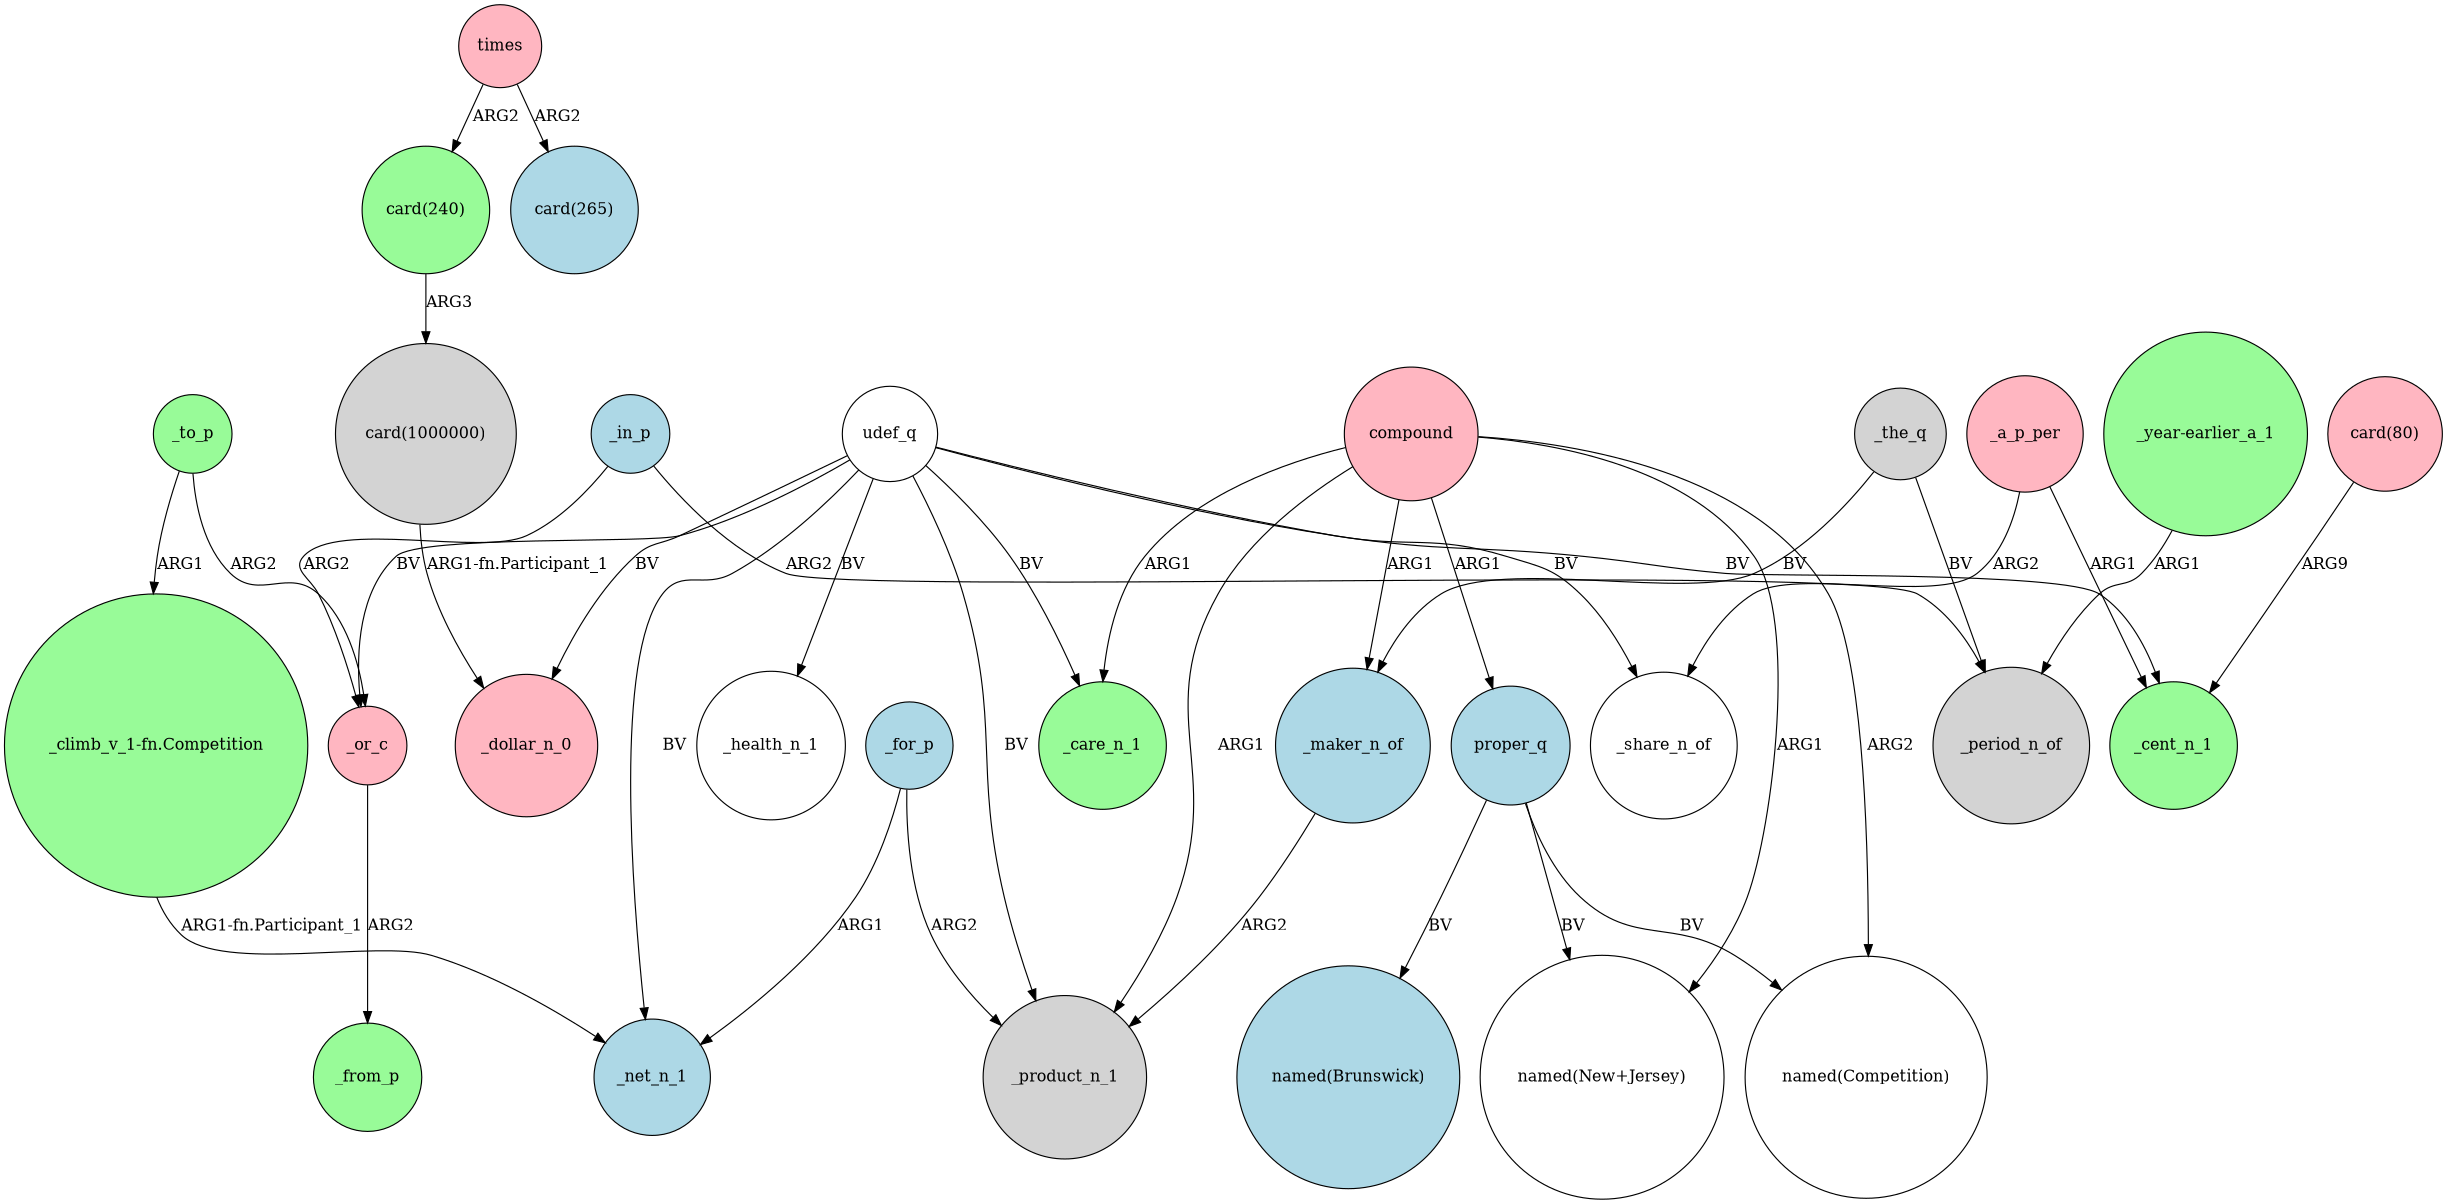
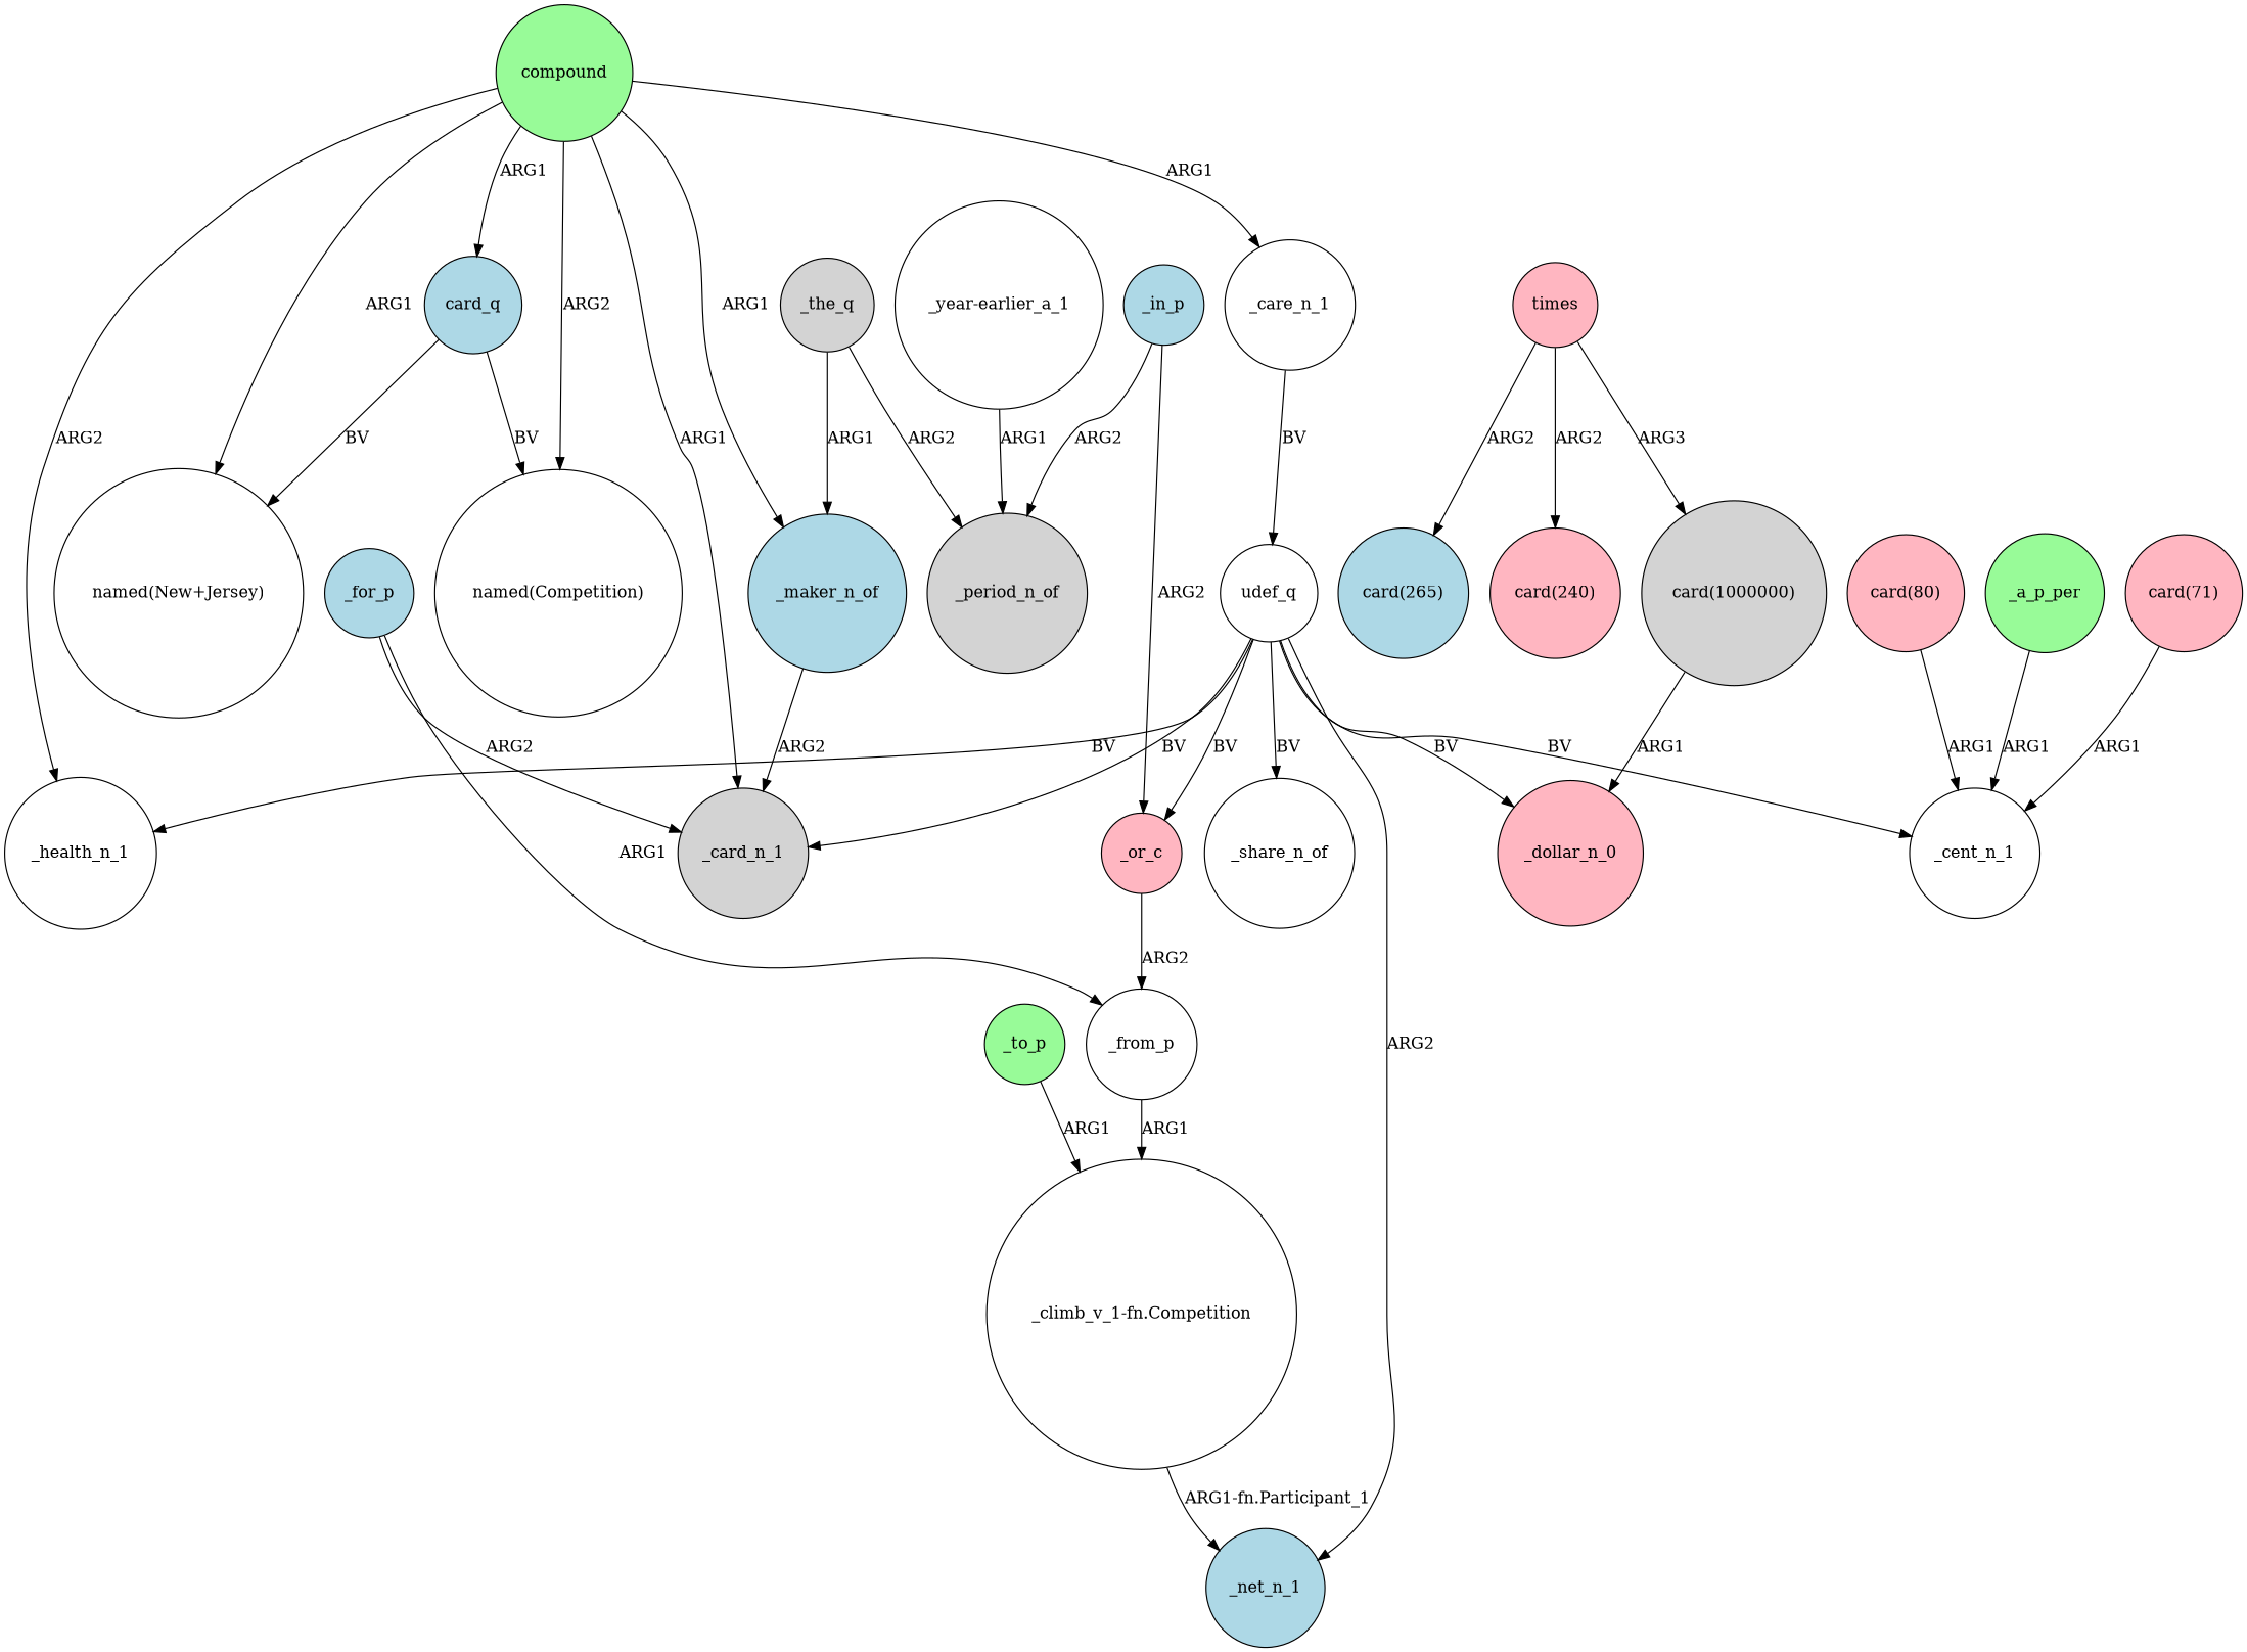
  digraph {
    node [fillcolor=white shape=circle style=filled]
    udef_q
    _health_n_1
    _or_c [fillcolor=lightpink]
-   _cent_n_1 [fillcolor=palegreen]
-   _care_n_1 [fillcolor=palegreen]
+   _cent_n_1
+   _care_n_1
    _net_n_1 [fillcolor=lightblue]
-   _product_n_1 [fillcolor=lightgrey]
+   _product_n_1 [fillcolor=lightgrey label=_card_n_1]
    _share_n_of
    n9 [fillcolor=lightpink label=_dollar_n_0]
-   _from_p [fillcolor=palegreen]
+   _from_p
    _to_p [fillcolor=palegreen]
-   "_climb_v_1-fn.Competition" [fillcolor=palegreen]
-   proper_q [fillcolor=lightblue]
+   "_climb_v_1-fn.Competition"
+   proper_q [fillcolor=lightblue label=card_q]
    "named(New+Jersey)"
    n15 [label="named(Competition)"]
-   "named(Brunswick)" [fillcolor=lightblue]
    "card(80)" [fillcolor=lightpink]
    _in_p [fillcolor=lightblue]
    _period_n_of [fillcolor=lightgrey]
-   _a_p_per [fillcolor=lightpink]
-   compound [fillcolor=lightpink]
+   _a_p_per [fillcolor=palegreen]
+   compound [fillcolor=palegreen]
    _maker_n_of [fillcolor=lightblue]
-   "_year-earlier_a_1" [fillcolor=palegreen]
+   "_year-earlier_a_1"
    _for_p [fillcolor=lightblue]
    times [fillcolor=lightpink]
    "card(1000000)" [fillcolor=lightgrey]
-   "card(240)" [fillcolor=palegreen]
+   "card(240)" [fillcolor=lightpink]
    "card(265)" [fillcolor=lightblue]
+   "card(71)" [fillcolor=lightpink]
    _the_q [fillcolor=lightgrey]
    udef_q -> _health_n_1 [label=BV]
    udef_q -> _or_c [label=BV]
    udef_q -> _cent_n_1 [label=BV]
-   udef_q -> _care_n_1 [label=BV]
-   udef_q -> _net_n_1 [label=BV]
+   _care_n_1 -> udef_q [label=BV]
+   udef_q -> _net_n_1 [label=ARG2]
    udef_q -> _product_n_1 [label=BV]
    udef_q -> _share_n_of [label=BV]
    udef_q -> n9 [label=BV]
    _or_c -> _from_p [label=ARG2]
-   _to_p -> _or_c [label=ARG2]
+   _from_p -> "_climb_v_1-fn.Competition" [label=ARG1]
    _to_p -> "_climb_v_1-fn.Competition" [label=ARG1]
    "_climb_v_1-fn.Competition" -> _net_n_1 [label="ARG1-fn.Participant_1"]
    proper_q -> "named(New+Jersey)" [label=BV]
    proper_q -> n15 [label=BV]
-   proper_q -> "named(Brunswick)" [label=BV]
-   "card(80)" -> _cent_n_1 [label=ARG9]
+   "card(80)" -> _cent_n_1 [label=ARG1]
    _in_p -> _or_c [label=ARG2]
    _in_p -> _period_n_of [label=ARG2]
    _a_p_per -> _cent_n_1 [label=ARG1]
-   _a_p_per -> _share_n_of [label=ARG2]
+   compound -> _health_n_1 [label=ARG2]
    compound -> _care_n_1 [label=ARG1]
    compound -> _product_n_1 [label=ARG1]
    compound -> proper_q [label=ARG1]
    compound -> "named(New+Jersey)" [label=ARG1]
    compound -> n15 [label=ARG2]
    compound -> _maker_n_of [label=ARG1]
    _maker_n_of -> _product_n_1 [label=ARG2]
    "_year-earlier_a_1" -> _period_n_of [label=ARG1]
-   _for_p -> _net_n_1 [label=ARG1]
+   _for_p -> _from_p [label=ARG1]
    _for_p -> _product_n_1 [label=ARG2]
-   "card(240)" -> "card(1000000)" [label=ARG3]
+   times -> "card(1000000)" [label=ARG3]
    times -> "card(240)" [label=ARG2]
    times -> "card(265)" [label=ARG2]
-   "card(1000000)" -> n9 [label="ARG1-fn.Participant_1"]
-   _the_q -> _period_n_of [label=BV]
-   _the_q -> _maker_n_of [label=BV]
+   "card(1000000)" -> n9 [label=ARG1]
+   "card(71)" -> _cent_n_1 [label=ARG1]
+   _the_q -> _period_n_of [label=ARG2]
+   _the_q -> _maker_n_of [label=ARG1]
  }
